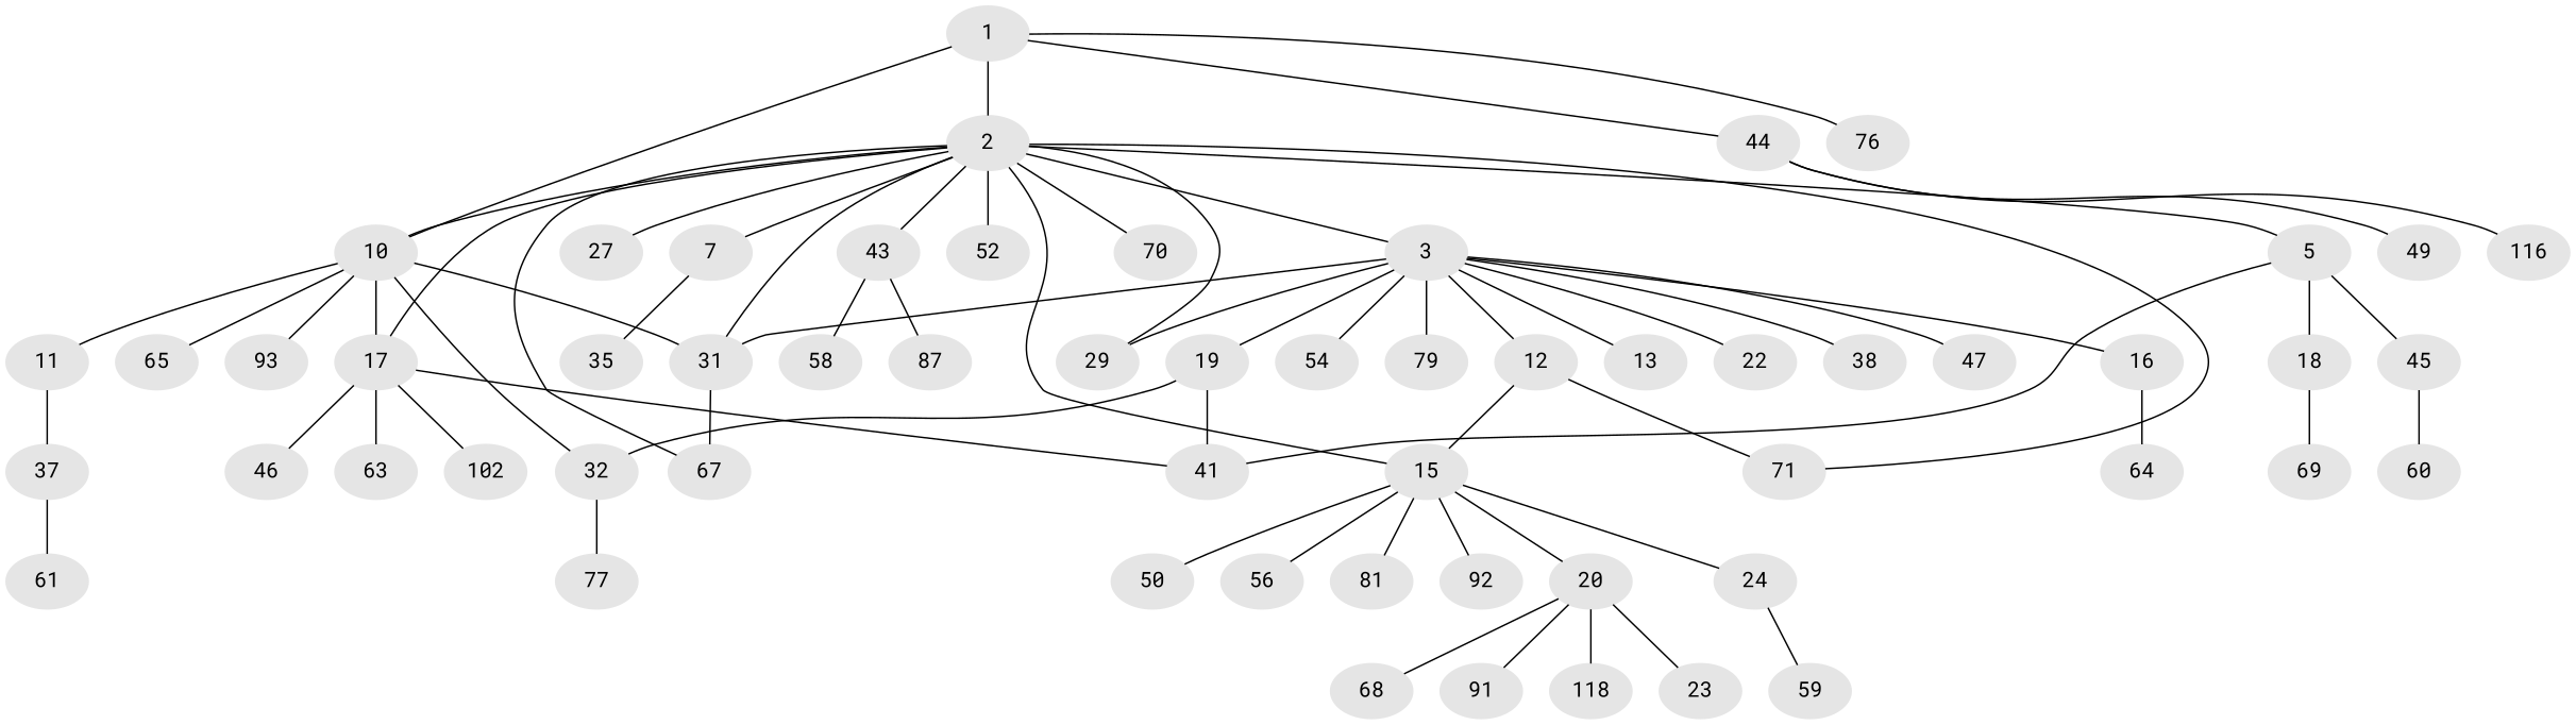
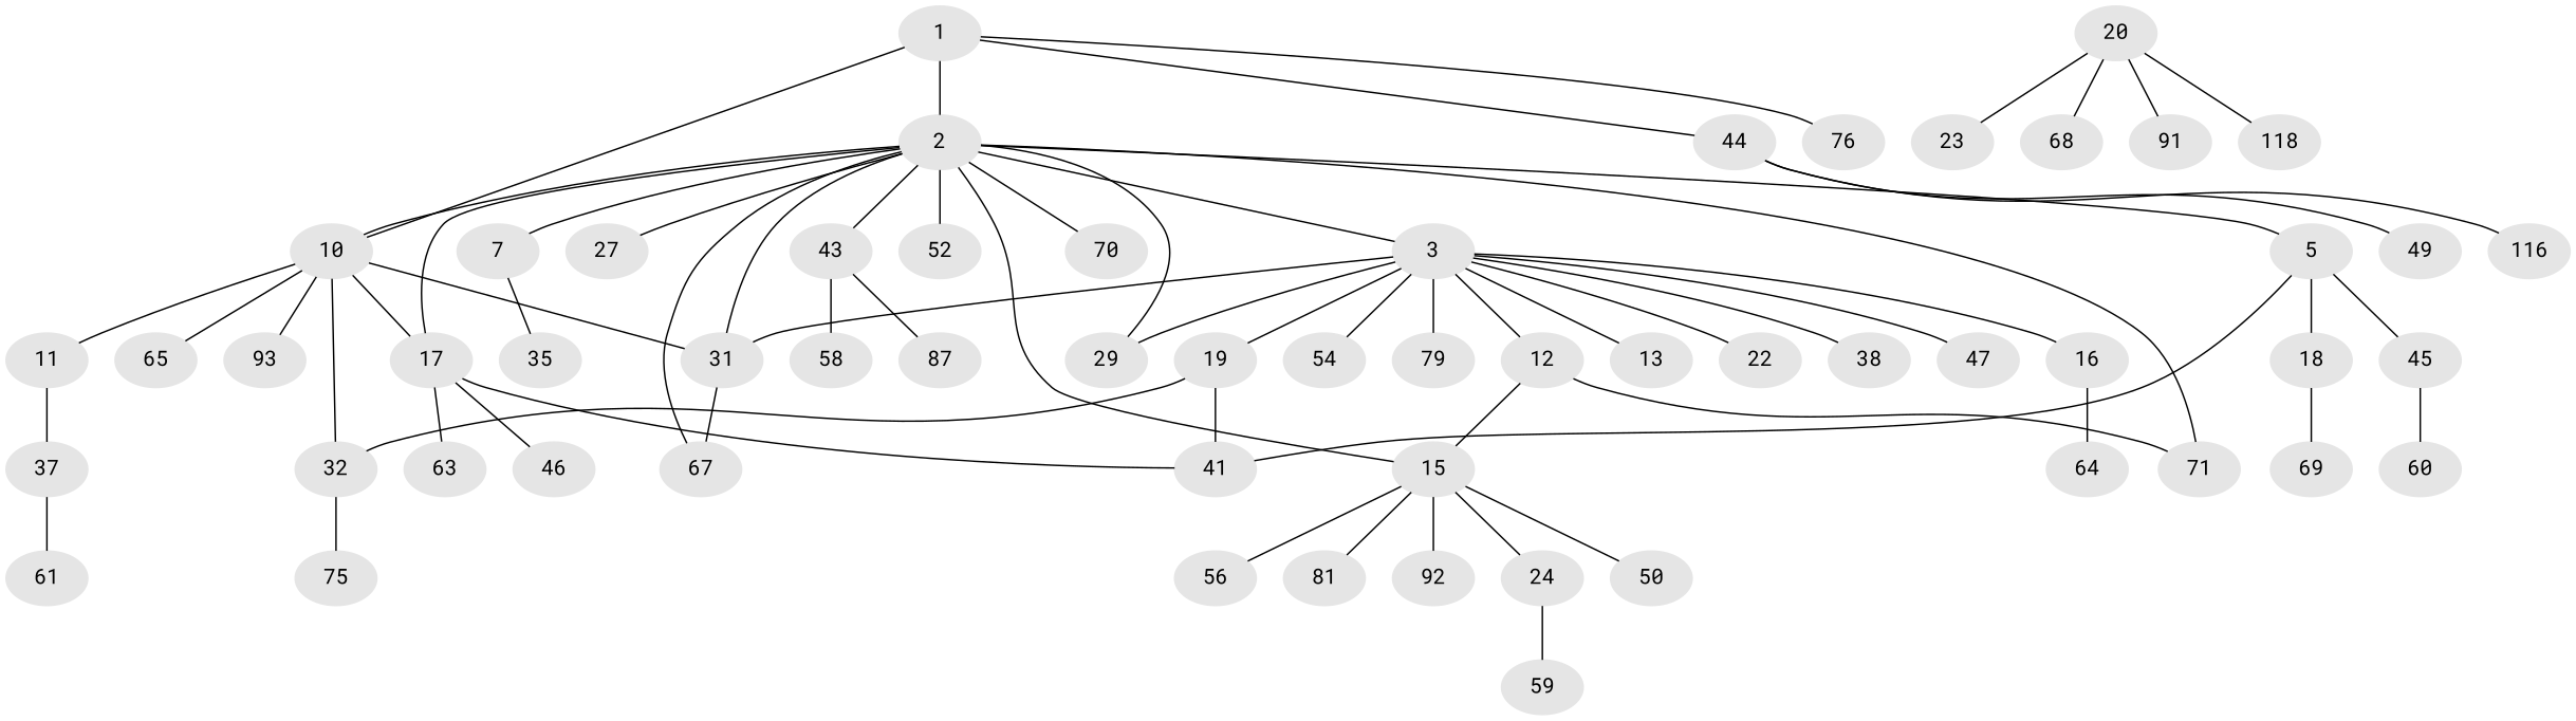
  graph {
    fontname="Roboto Mono"
    node [color=gray90 fontname="Roboto Mono" style=filled]
    edge [fontname="Roboto Mono"]
    1 [super="+21"]
    2 [super="+4"]
    10 [super="+14"]
    44 [super="+48"]
    76
    3 [super="+26+8+109+9"]
    5
    7
    15
    17
    27
    29
    31 [super="+82+34"]
    43
    52 [super="+94+57"]
    67
    70 [super="+108"]
    71
    11
    32
    65
    93
    49
    116
    12 [super="+110"]
    13 [super="+42"]
    16
    19 [super="+25"]
    22 [super="+113"]
    n30 [label=38]
    47
    54
    79 [super="+90"]
    18
    41 [super="+85+91"]
    45
    35
    20
    24
    50
    56
    81
    92
    46 [super="+51"]
    63
-   102
    58 [super="+103"]
    87
    64
    69 [super="+74"]
    60
    37
-   75 [label=77]
+   75
    61 [super="+73"]
    23
    68 [super="+84"]
    n57 [label=91]
    118
    59
    1 -- 2 [weight=2]
    1 -- 10
    1 -- 44
    1 -- 76
    2 -- 10
    2 -- 3 [weight=2]
    2 -- 5
    2 -- 7
    2 -- 15
    2 -- 17 [weight=2]
    2 -- 27
    2 -- 29
    2 -- 31
    2 -- 43 [weight=2]
    2 -- 52
    2 -- 67
    2 -- 70 [weight=2]
    2 -- 71
    10 -- 17
    10 -- 31
    10 -- 11
    10 -- 32
    10 -- 65
    10 -- 93
    44 -- 49
    44 -- 116
    3 -- 29
    3 -- 31
    3 -- 12
    3 -- 13
    3 -- 16
    3 -- 19
    3 -- 22
    3 -- n30
    3 -- 47
    3 -- 54
    3 -- 79
    5 -- 18
    5 -- 41
    5 -- 45
    7 -- 35
-   15 -- 20
    15 -- 24
    15 -- 50
    15 -- 56
    15 -- 81
    15 -- 92
    17 -- 41
    17 -- 46
    17 -- 63
-   17 -- 102
    31 -- 67
    43 -- 58
    43 -- 87
    11 -- 37
    32 -- 75
    12 -- 15
    12 -- 71
    16 -- 64
    19 -- 32
    19 -- 41
    18 -- 69
    45 -- 60
    20 -- 23
    20 -- 68
    20 -- n57
    20 -- 118
    24 -- 59
    37 -- 61
  }
